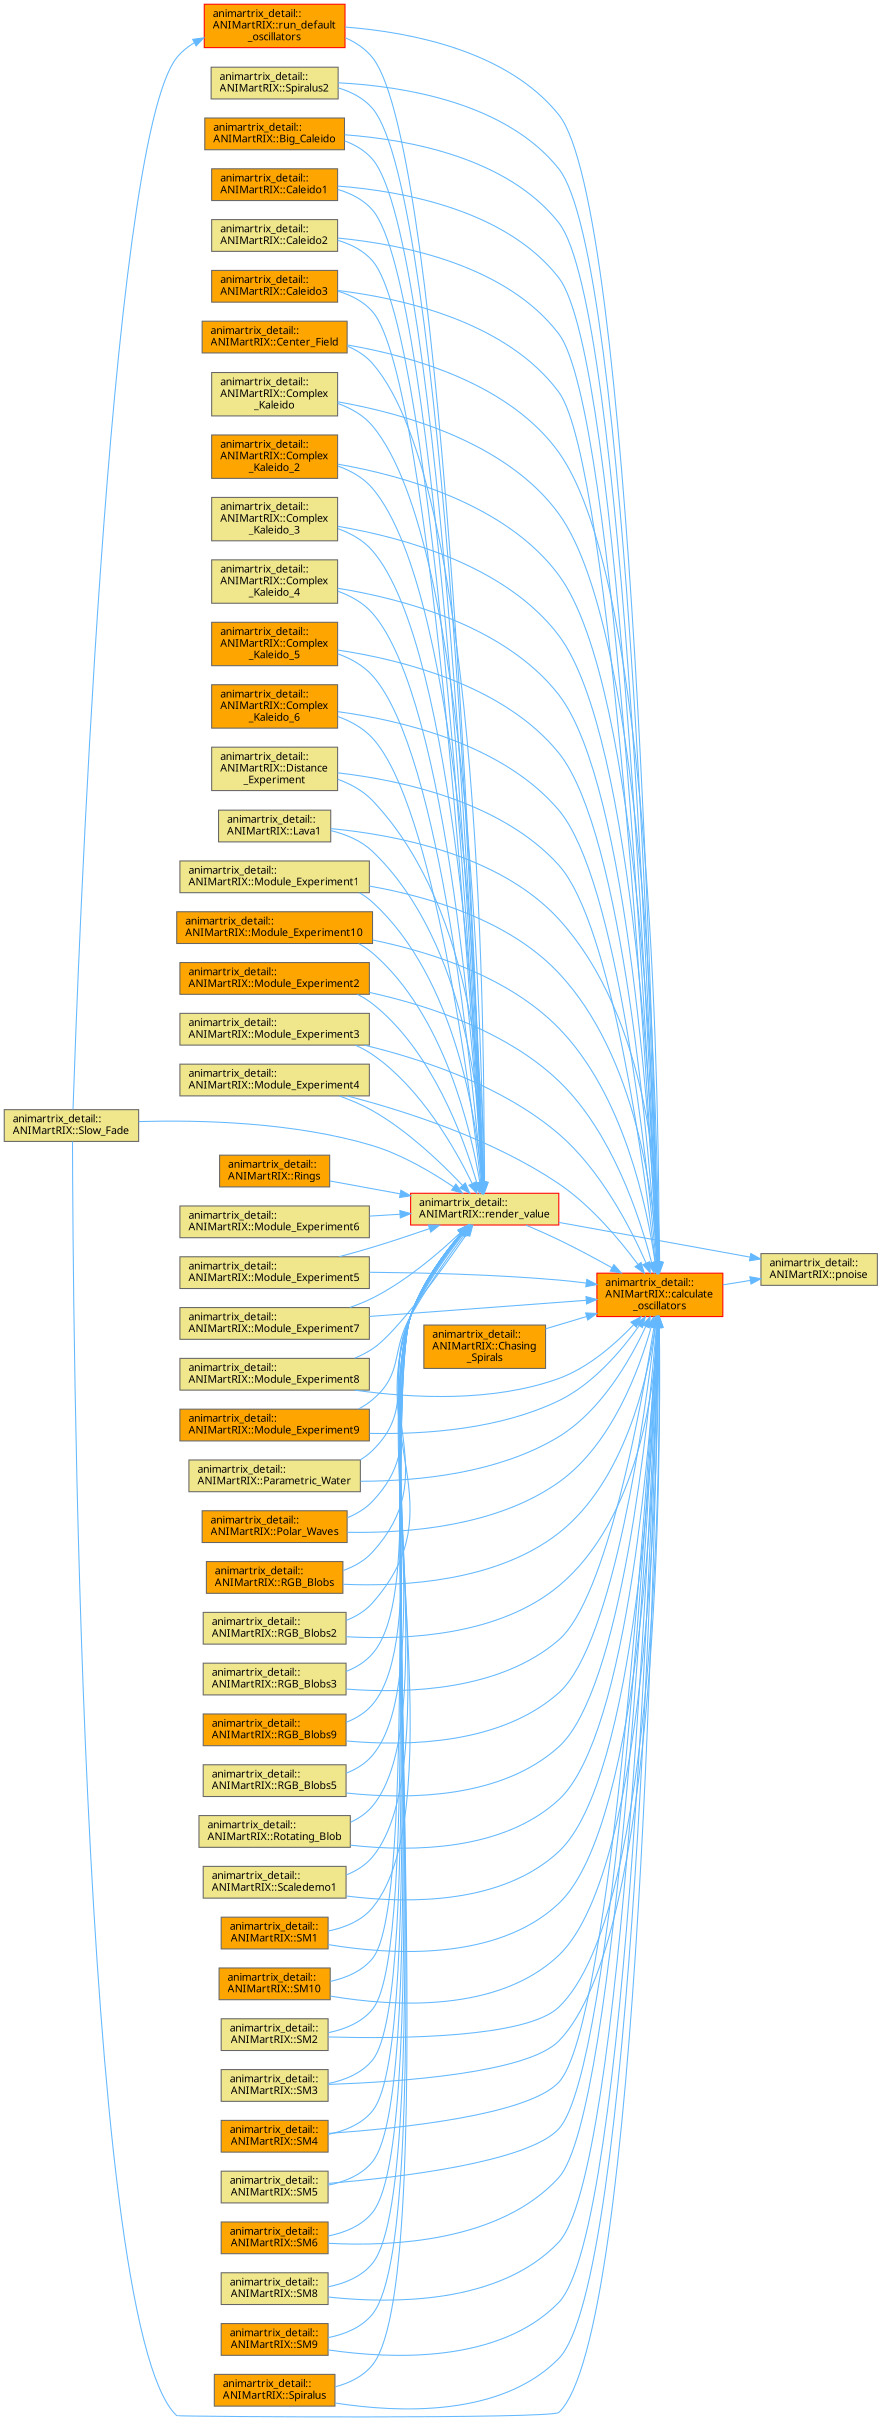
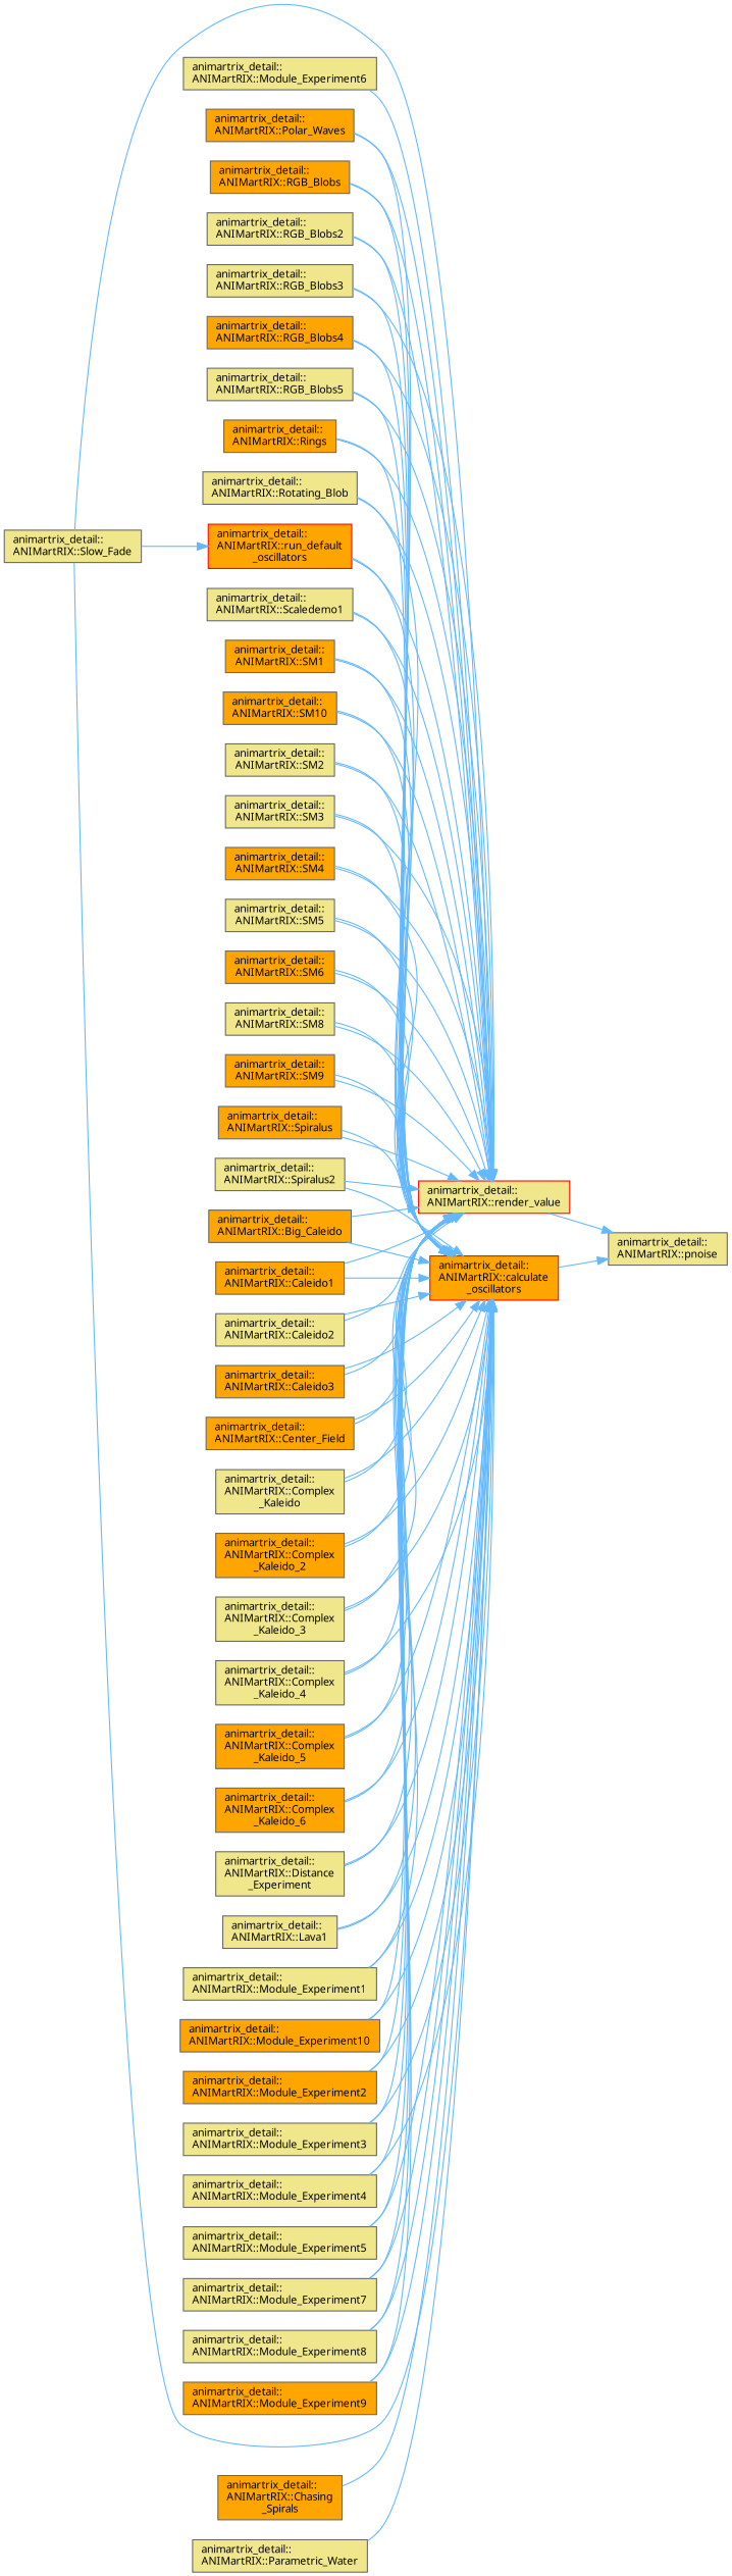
  digraph {
    fontname="Noto Sans"
    rankdir=RL
    node [color=grey40 fillcolor=khaki fontname="Noto Sans" fontsize=10 shape=box style=filled]
    edge [color=steelblue1 dir=back fontname="Noto Sans" fontsize=10 labelfontname=Helvetica labelfontsize=10 style=solid]
    n1 [color=gray40 fontcolor=black height=0.2 label="animartrix_detail::\lANIMartRIX::pnoise" width=0.4]
    n2 [color=red fillcolor=orange height=0.2 label="animartrix_detail::\lANIMartRIX::calculate\l_oscillators" width=0.4]
    n3 [color=red height=0.2 label="animartrix_detail::\lANIMartRIX::render_value" width=0.4]
    n4 [fillcolor=orange height=0.2 label="animartrix_detail::\lANIMartRIX::Big_Caleido" width=0.4]
    n5 [fillcolor=orange height=0.2 label="animartrix_detail::\lANIMartRIX::Caleido1" width=0.4]
    n6 [height=0.2 label="animartrix_detail::\lANIMartRIX::Caleido2" width=0.4]
    n7 [fillcolor=orange height=0.2 label="animartrix_detail::\lANIMartRIX::Caleido3" width=0.4]
    n8 [fillcolor=orange height=0.2 label="animartrix_detail::\lANIMartRIX::Center_Field" width=0.4]
    n9 [fillcolor=orange height=0.2 label="animartrix_detail::\lANIMartRIX::Chasing\l_Spirals" width=0.4]
    n10 [height=0.2 label="animartrix_detail::\lANIMartRIX::Complex\l_Kaleido" width=0.4]
    n11 [fillcolor=orange height=0.2 label="animartrix_detail::\lANIMartRIX::Complex\l_Kaleido_2" width=0.4]
    n12 [height=0.2 label="animartrix_detail::\lANIMartRIX::Complex\l_Kaleido_3" width=0.4]
    n13 [height=0.2 label="animartrix_detail::\lANIMartRIX::Complex\l_Kaleido_4" width=0.4]
    n14 [fillcolor=orange height=0.2 label="animartrix_detail::\lANIMartRIX::Complex\l_Kaleido_5" width=0.4]
    n15 [fillcolor=orange height=0.2 label="animartrix_detail::\lANIMartRIX::Complex\l_Kaleido_6" width=0.4]
    n16 [height=0.2 label="animartrix_detail::\lANIMartRIX::Distance\l_Experiment" width=0.4]
    n17 [height=0.2 label="animartrix_detail::\lANIMartRIX::Lava1" width=0.4]
    n18 [height=0.2 label="animartrix_detail::\lANIMartRIX::Module_Experiment1" width=0.4]
    n19 [fillcolor=orange height=0.2 label="animartrix_detail::\lANIMartRIX::Module_Experiment10" width=0.4]
    n20 [fillcolor=orange height=0.2 label="animartrix_detail::\lANIMartRIX::Module_Experiment2" width=0.4]
    n21 [height=0.2 label="animartrix_detail::\lANIMartRIX::Module_Experiment3" width=0.4]
    n22 [height=0.2 label="animartrix_detail::\lANIMartRIX::Module_Experiment4" width=0.4]
    n23 [height=0.2 label="animartrix_detail::\lANIMartRIX::Module_Experiment5" width=0.4]
    n24 [height=0.2 label="animartrix_detail::\lANIMartRIX::Module_Experiment7" width=0.4]
    n25 [height=0.2 label="animartrix_detail::\lANIMartRIX::Module_Experiment8" width=0.4]
    n26 [fillcolor=orange height=0.2 label="animartrix_detail::\lANIMartRIX::Module_Experiment9" width=0.4]
    n27 [height=0.2 label="animartrix_detail::\lANIMartRIX::Parametric_Water" width=0.4]
    n28 [fillcolor=orange height=0.2 label="animartrix_detail::\lANIMartRIX::Polar_Waves" width=0.4]
    n29 [fillcolor=orange height=0.2 label="animartrix_detail::\lANIMartRIX::RGB_Blobs" width=0.4]
    n30 [height=0.2 label="animartrix_detail::\lANIMartRIX::RGB_Blobs2" width=0.4]
    n31 [height=0.2 label="animartrix_detail::\lANIMartRIX::RGB_Blobs3" width=0.4]
-   n32 [fillcolor=orange height=0.2 label="animartrix_detail::\lANIMartRIX::RGB_Blobs9" width=0.4]
+   n32 [fillcolor=orange height=0.2 label="animartrix_detail::\lANIMartRIX::RGB_Blobs4" width=0.4]
    n33 [height=0.2 label="animartrix_detail::\lANIMartRIX::RGB_Blobs5" width=0.4]
    n34 [fillcolor=orange height=0.2 label="animartrix_detail::\lANIMartRIX::Rings" width=0.4]
    n35 [height=0.2 label="animartrix_detail::\lANIMartRIX::Rotating_Blob" width=0.4]
    n36 [color=red fillcolor=orange height=0.2 label="animartrix_detail::\lANIMartRIX::run_default\l_oscillators" width=0.4]
    n37 [height=0.2 label="animartrix_detail::\lANIMartRIX::Slow_Fade" width=0.4]
    n38 [height=0.2 label="animartrix_detail::\lANIMartRIX::Scaledemo1" width=0.4]
    n39 [fillcolor=orange height=0.2 label="animartrix_detail::\lANIMartRIX::SM1" width=0.4]
    n40 [fillcolor=orange height=0.2 label="animartrix_detail::\lANIMartRIX::SM10" width=0.4]
    n41 [height=0.2 label="animartrix_detail::\lANIMartRIX::SM2" width=0.4]
    n42 [height=0.2 label="animartrix_detail::\lANIMartRIX::SM3" width=0.4]
    n43 [fillcolor=orange height=0.2 label="animartrix_detail::\lANIMartRIX::SM4" width=0.4]
    n44 [height=0.2 label="animartrix_detail::\lANIMartRIX::SM5" width=0.4]
    n45 [fillcolor=orange height=0.2 label="animartrix_detail::\lANIMartRIX::SM6" width=0.4]
    n46 [height=0.2 label="animartrix_detail::\lANIMartRIX::SM8" width=0.4]
    n47 [fillcolor=orange height=0.2 label="animartrix_detail::\lANIMartRIX::SM9" width=0.4]
    n48 [fillcolor=orange height=0.2 label="animartrix_detail::\lANIMartRIX::Spiralus" width=0.4]
    n49 [height=0.2 label="animartrix_detail::\lANIMartRIX::Spiralus2" width=0.4]
    n50 [height=0.2 label="animartrix_detail::\lANIMartRIX::Module_Experiment6" width=0.4]
    n1 -> n2
    n1 -> n3
    n2 -> n4
    n2 -> n5
    n2 -> n6
    n2 -> n7
    n2 -> n8
    n2 -> n9
    n2 -> n10
    n2 -> n11
    n2 -> n12
    n2 -> n13
    n2 -> n14
    n2 -> n15
    n2 -> n16
    n2 -> n17
    n2 -> n18
    n2 -> n19
    n2 -> n20
    n2 -> n21
    n2 -> n22
    n2 -> n23
    n2 -> n24
    n2 -> n25
    n2 -> n26
    n2 -> n27
    n2 -> n28
    n2 -> n29
    n2 -> n30
    n2 -> n31
    n2 -> n32
    n2 -> n33
-   n2 -> n3
+   n2 -> n34
    n2 -> n35
    n2 -> n36
    n2 -> n37
    n2 -> n38
    n2 -> n39
    n2 -> n40
    n2 -> n41
    n2 -> n42
    n2 -> n43
    n2 -> n44
    n2 -> n45
    n2 -> n46
    n2 -> n47
    n2 -> n48
    n2 -> n49
    n3 -> n4
    n3 -> n5
    n3 -> n6
    n3 -> n7
    n3 -> n8
    n3 -> n10
    n3 -> n11
    n3 -> n12
    n3 -> n13
    n3 -> n14
    n3 -> n15
    n3 -> n16
    n3 -> n17
    n3 -> n18
    n3 -> n19
    n3 -> n20
    n3 -> n21
    n3 -> n22
    n3 -> n23
    n3 -> n24
    n3 -> n25
    n3 -> n26
-   n3 -> n27
    n3 -> n28
    n3 -> n29
    n3 -> n30
    n3 -> n31
    n3 -> n32
    n3 -> n33
    n3 -> n34
    n3 -> n35
    n3 -> n36
    n3 -> n37
    n3 -> n38
    n3 -> n39
    n3 -> n40
    n3 -> n41
    n3 -> n42
    n3 -> n43
    n3 -> n44
    n3 -> n45
    n3 -> n46
    n3 -> n47
    n3 -> n48
    n3 -> n49
    n3 -> n50
    n36 -> n37
  }
